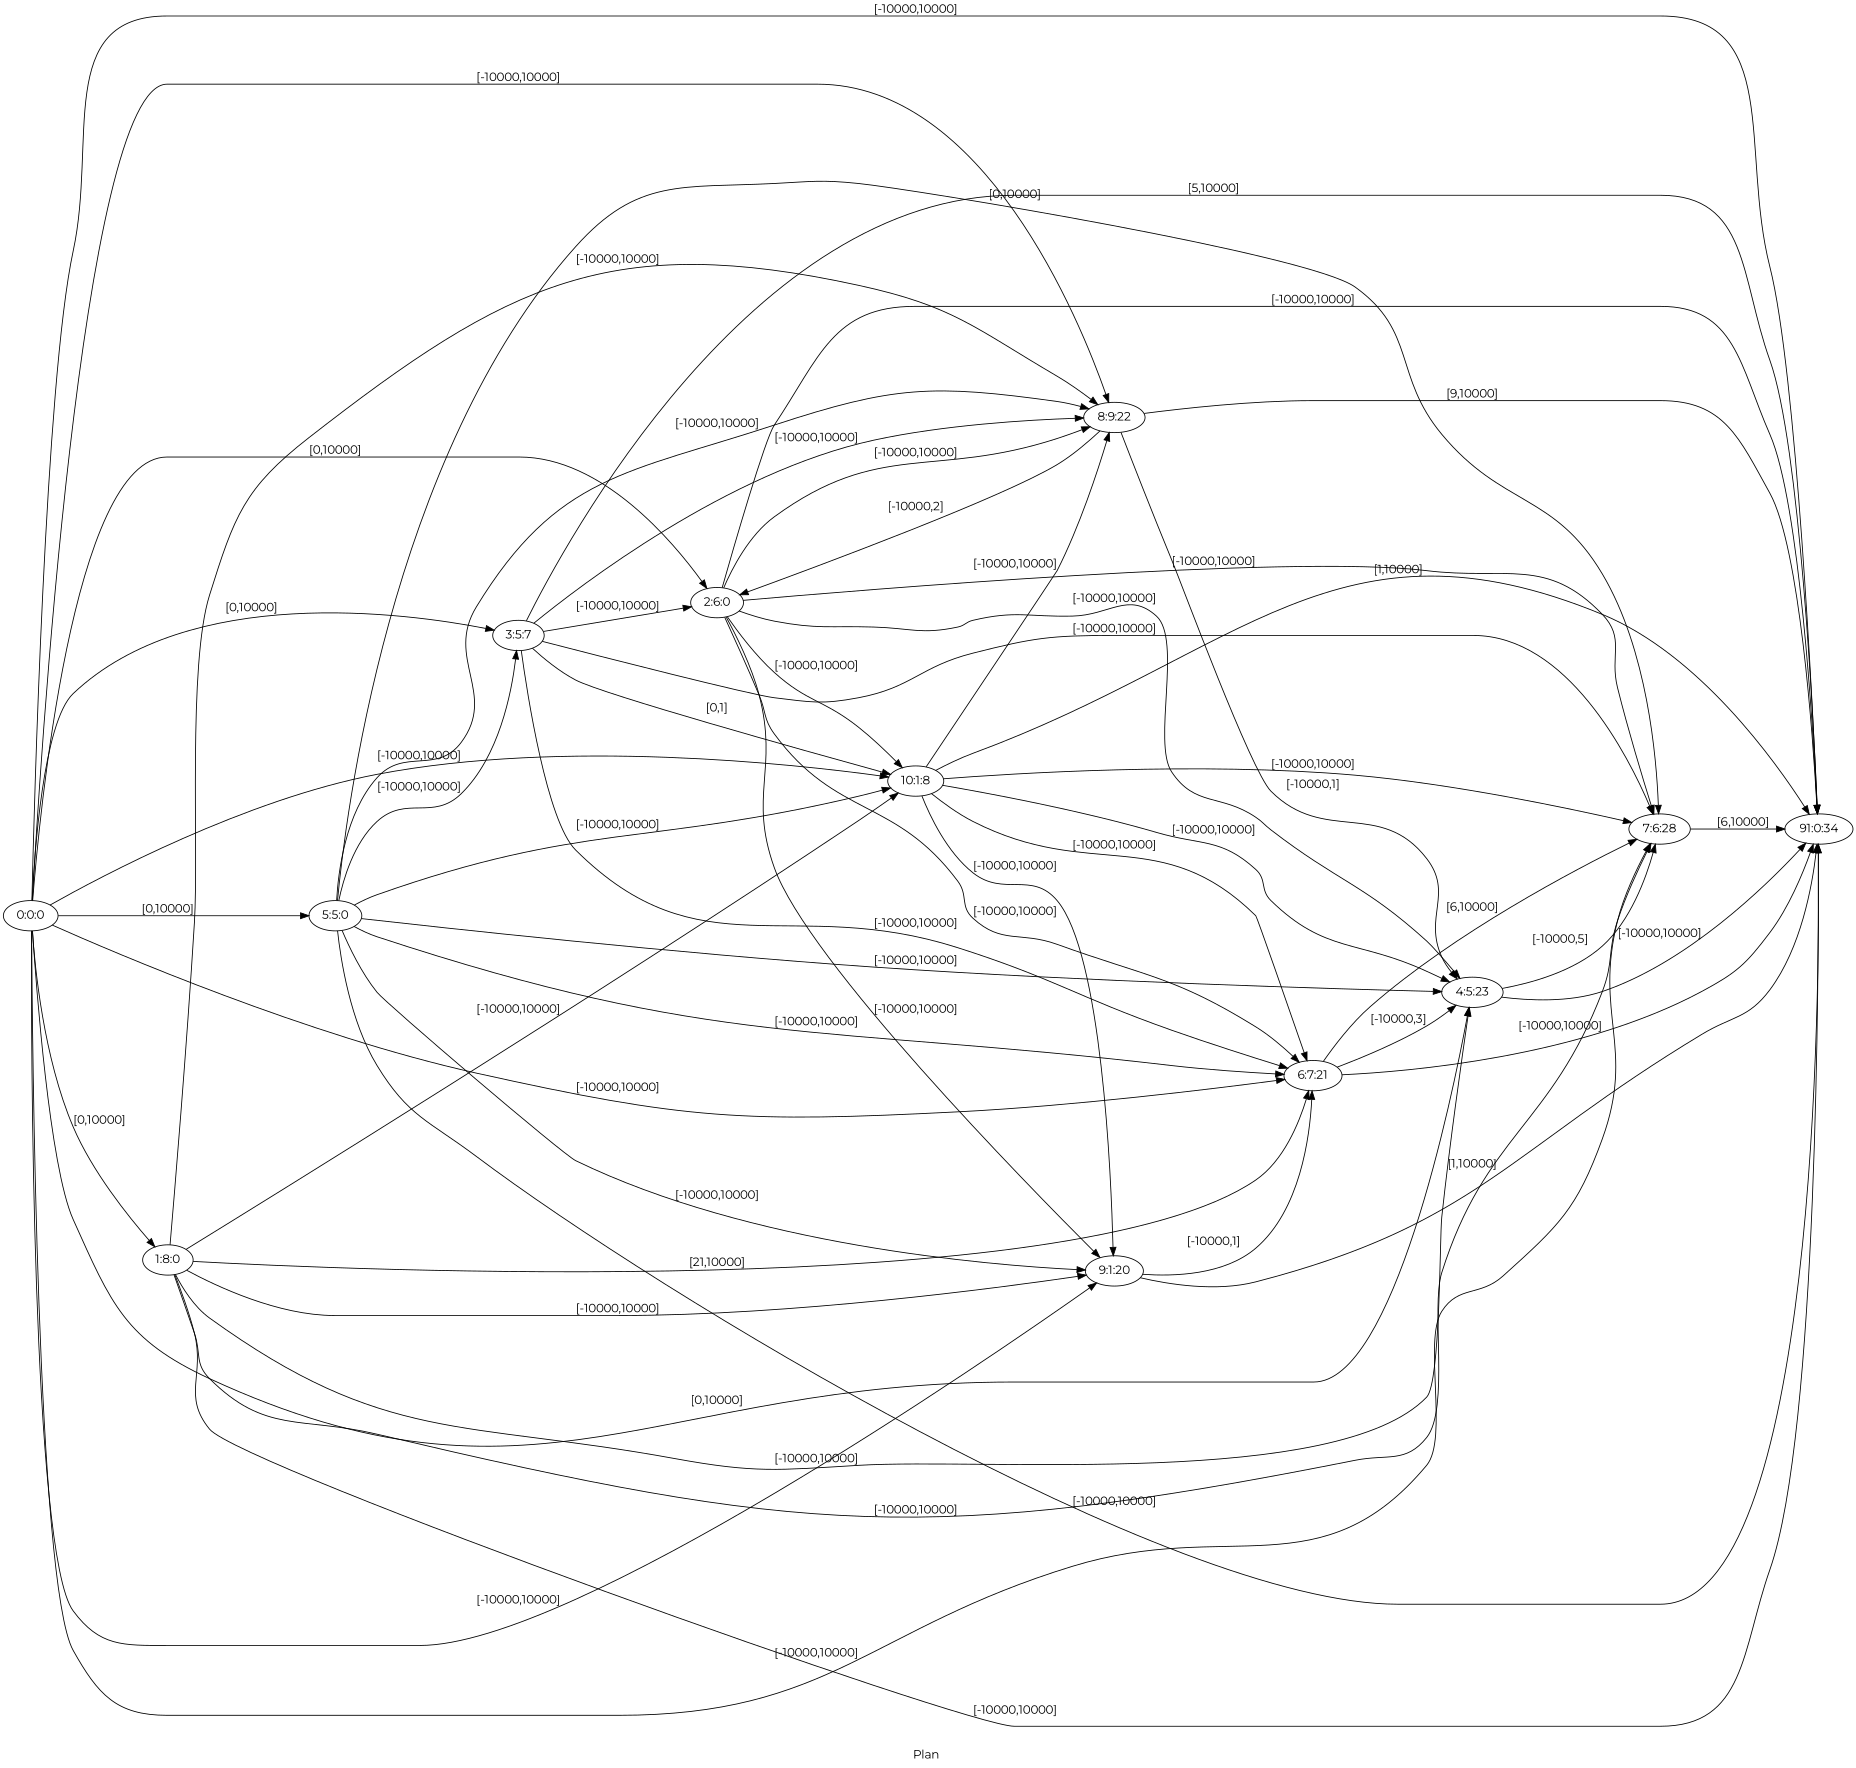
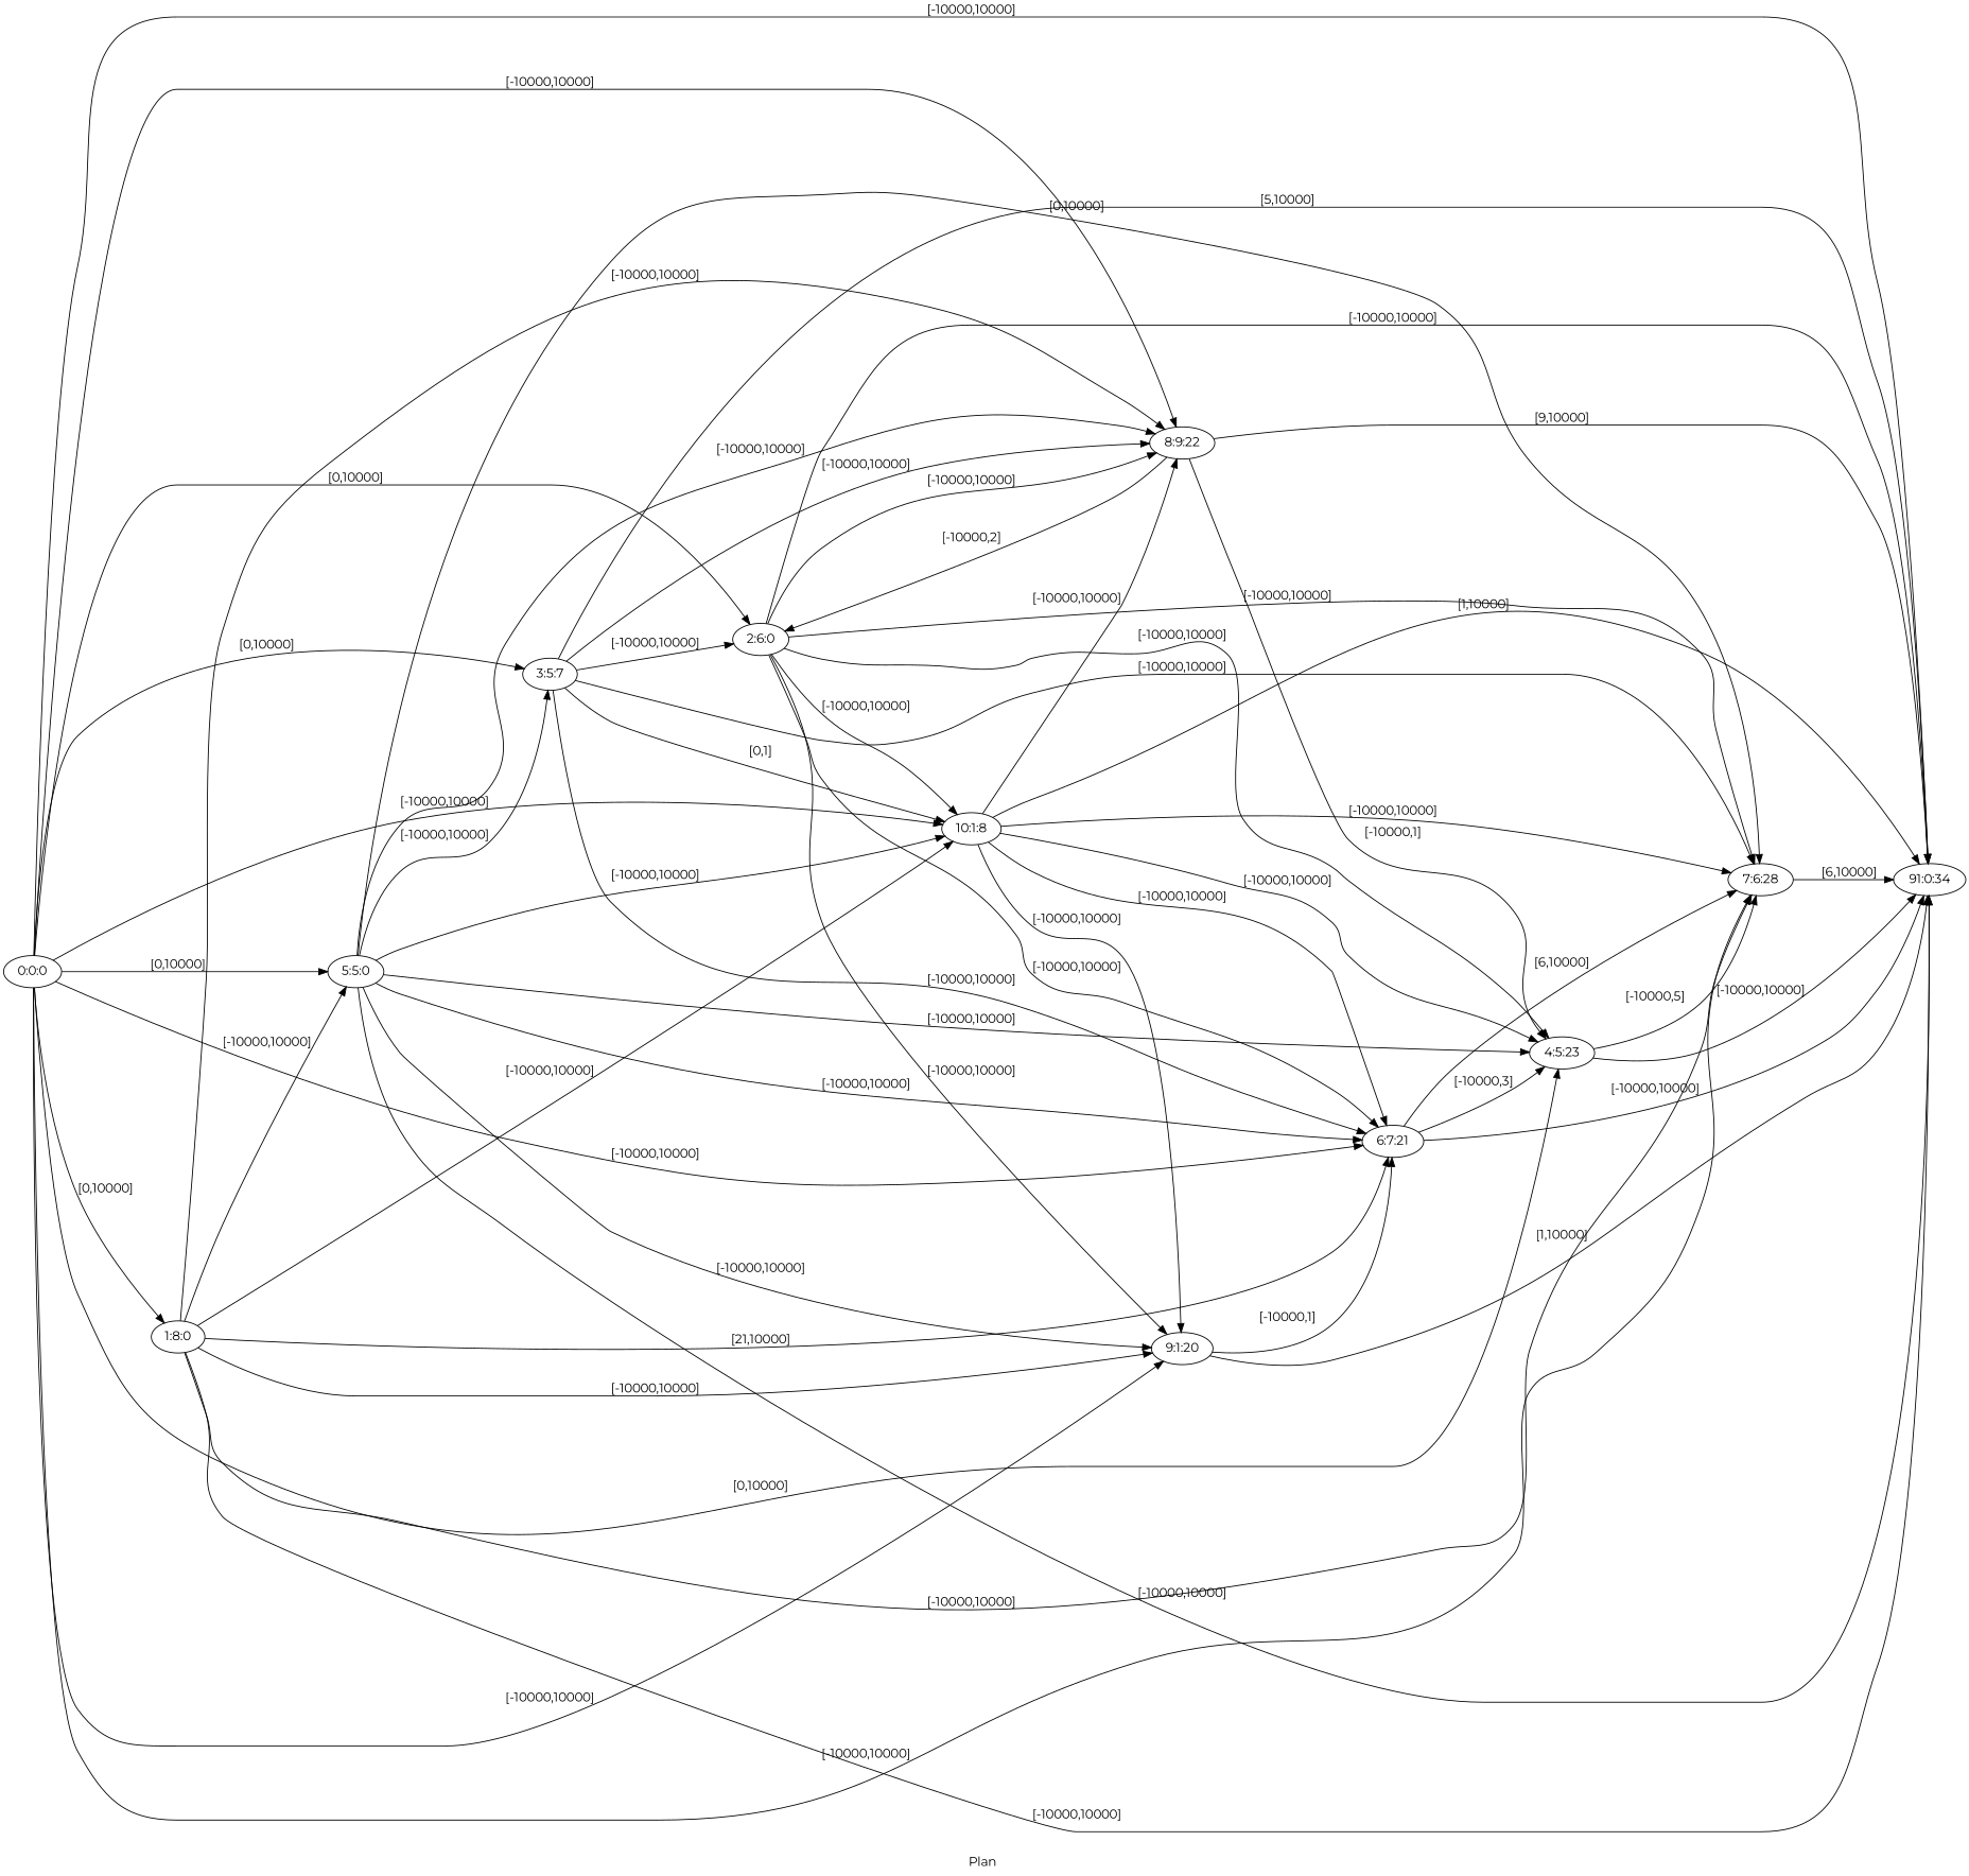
  digraph {
    fldt=0.752228
    fontname=Montserrat
    label="Plan "
    nodesep=.45
    rankdir=LR
    node [fontname=Montserrat]
    edge [fontname=Montserrat]
    "0:0:0"
    "1:8:0"
    "2:6:0"
    "3:5:7"
    "4:5:23"
    "5:5:0"
    "6:7:21"
    "7:6:28"
    "8:9:22"
    "9:1:20"
    "10:1:8"
    n12 [label="91:0:34"]
    "0:0:0" -> "1:8:0" [label="[0,10000]"]
    "0:0:0" -> "2:6:0" [label="[0,10000]"]
    "0:0:0" -> "3:5:7" [label="[0,10000]"]
    "0:0:0" -> "4:5:23" [label="[0,10000]"]
    "0:0:0" -> "5:5:0" [label="[0,10000]"]
    "0:0:0" -> "6:7:21" [label="[-10000,10000]"]
    "0:0:0" -> "7:6:28" [label="[-10000,10000]"]
    "0:0:0" -> "8:9:22" [label="[-10000,10000]"]
    "0:0:0" -> "9:1:20" [label="[-10000,10000]"]
    "0:0:0" -> "10:1:8" [label="[-10000,10000]"]
    "0:0:0" -> n12 [label="[-10000,10000]"]
-   "1:8:0" -> "4:5:23" [label="[-10000,10000]"]
+   "1:8:0" -> "5:5:0" [label="[-10000,10000]"]
    "1:8:0" -> "6:7:21" [label="[21,10000]"]
    "1:8:0" -> "7:6:28" [label="[-10000,10000]"]
    "1:8:0" -> "8:9:22" [label="[-10000,10000]"]
    "1:8:0" -> "9:1:20" [label="[-10000,10000]"]
    "1:8:0" -> "10:1:8" [label="[-10000,10000]"]
    "1:8:0" -> n12 [label="[-10000,10000]"]
    "2:6:0" -> "4:5:23" [label="[-10000,10000]"]
    "2:6:0" -> "6:7:21" [label="[-10000,10000]"]
    "2:6:0" -> "7:6:28" [label="[-10000,10000]"]
    "2:6:0" -> "8:9:22" [label="[-10000,10000]"]
    "2:6:0" -> "9:1:20" [label="[-10000,10000]"]
    "2:6:0" -> "10:1:8" [label="[-10000,10000]"]
    "2:6:0" -> n12 [label="[-10000,10000]"]
    "3:5:7" -> "2:6:0" [label="[-10000,10000]"]
    "3:5:7" -> "6:7:21" [label="[-10000,10000]"]
    "3:5:7" -> "7:6:28" [label="[-10000,10000]"]
    "3:5:7" -> "8:9:22" [label="[-10000,10000]"]
    "3:5:7" -> "10:1:8" [label="[0,1]"]
    "3:5:7" -> n12 [label="[5,10000]"]
    "4:5:23" -> "7:6:28" [label="[-10000,5]"]
    "4:5:23" -> n12 [label="[-10000,10000]"]
    "5:5:0" -> "3:5:7" [label="[-10000,10000]"]
    "5:5:0" -> "4:5:23" [label="[-10000,10000]"]
    "5:5:0" -> "6:7:21" [label="[-10000,10000]"]
    "5:5:0" -> "7:6:28" [label="[0,10000]"]
    "5:5:0" -> "8:9:22" [label="[-10000,10000]"]
    "5:5:0" -> "9:1:20" [label="[-10000,10000]"]
    "5:5:0" -> "10:1:8" [label="[-10000,10000]"]
    "5:5:0" -> n12 [label="[-10000,10000]"]
    "6:7:21" -> "4:5:23" [label="[-10000,3]"]
    "6:7:21" -> "7:6:28" [label="[6,10000]"]
    "6:7:21" -> n12 [label="[-10000,10000]"]
    "7:6:28" -> n12 [label="[6,10000]"]
    "8:9:22" -> "2:6:0" [label="[-10000,2]"]
    "8:9:22" -> "4:5:23" [label="[-10000,1]"]
    "8:9:22" -> n12 [label="[9,10000]"]
    "9:1:20" -> "6:7:21" [label="[-10000,1]"]
    "9:1:20" -> n12 [label="[1,10000]"]
    "10:1:8" -> "4:5:23" [label="[-10000,10000]"]
    "10:1:8" -> "6:7:21" [label="[-10000,10000]"]
    "10:1:8" -> "7:6:28" [label="[-10000,10000]"]
    "10:1:8" -> "8:9:22" [label="[-10000,10000]"]
    "10:1:8" -> "9:1:20" [label="[-10000,10000]"]
    "10:1:8" -> n12 [label="[1,10000]"]
  }
